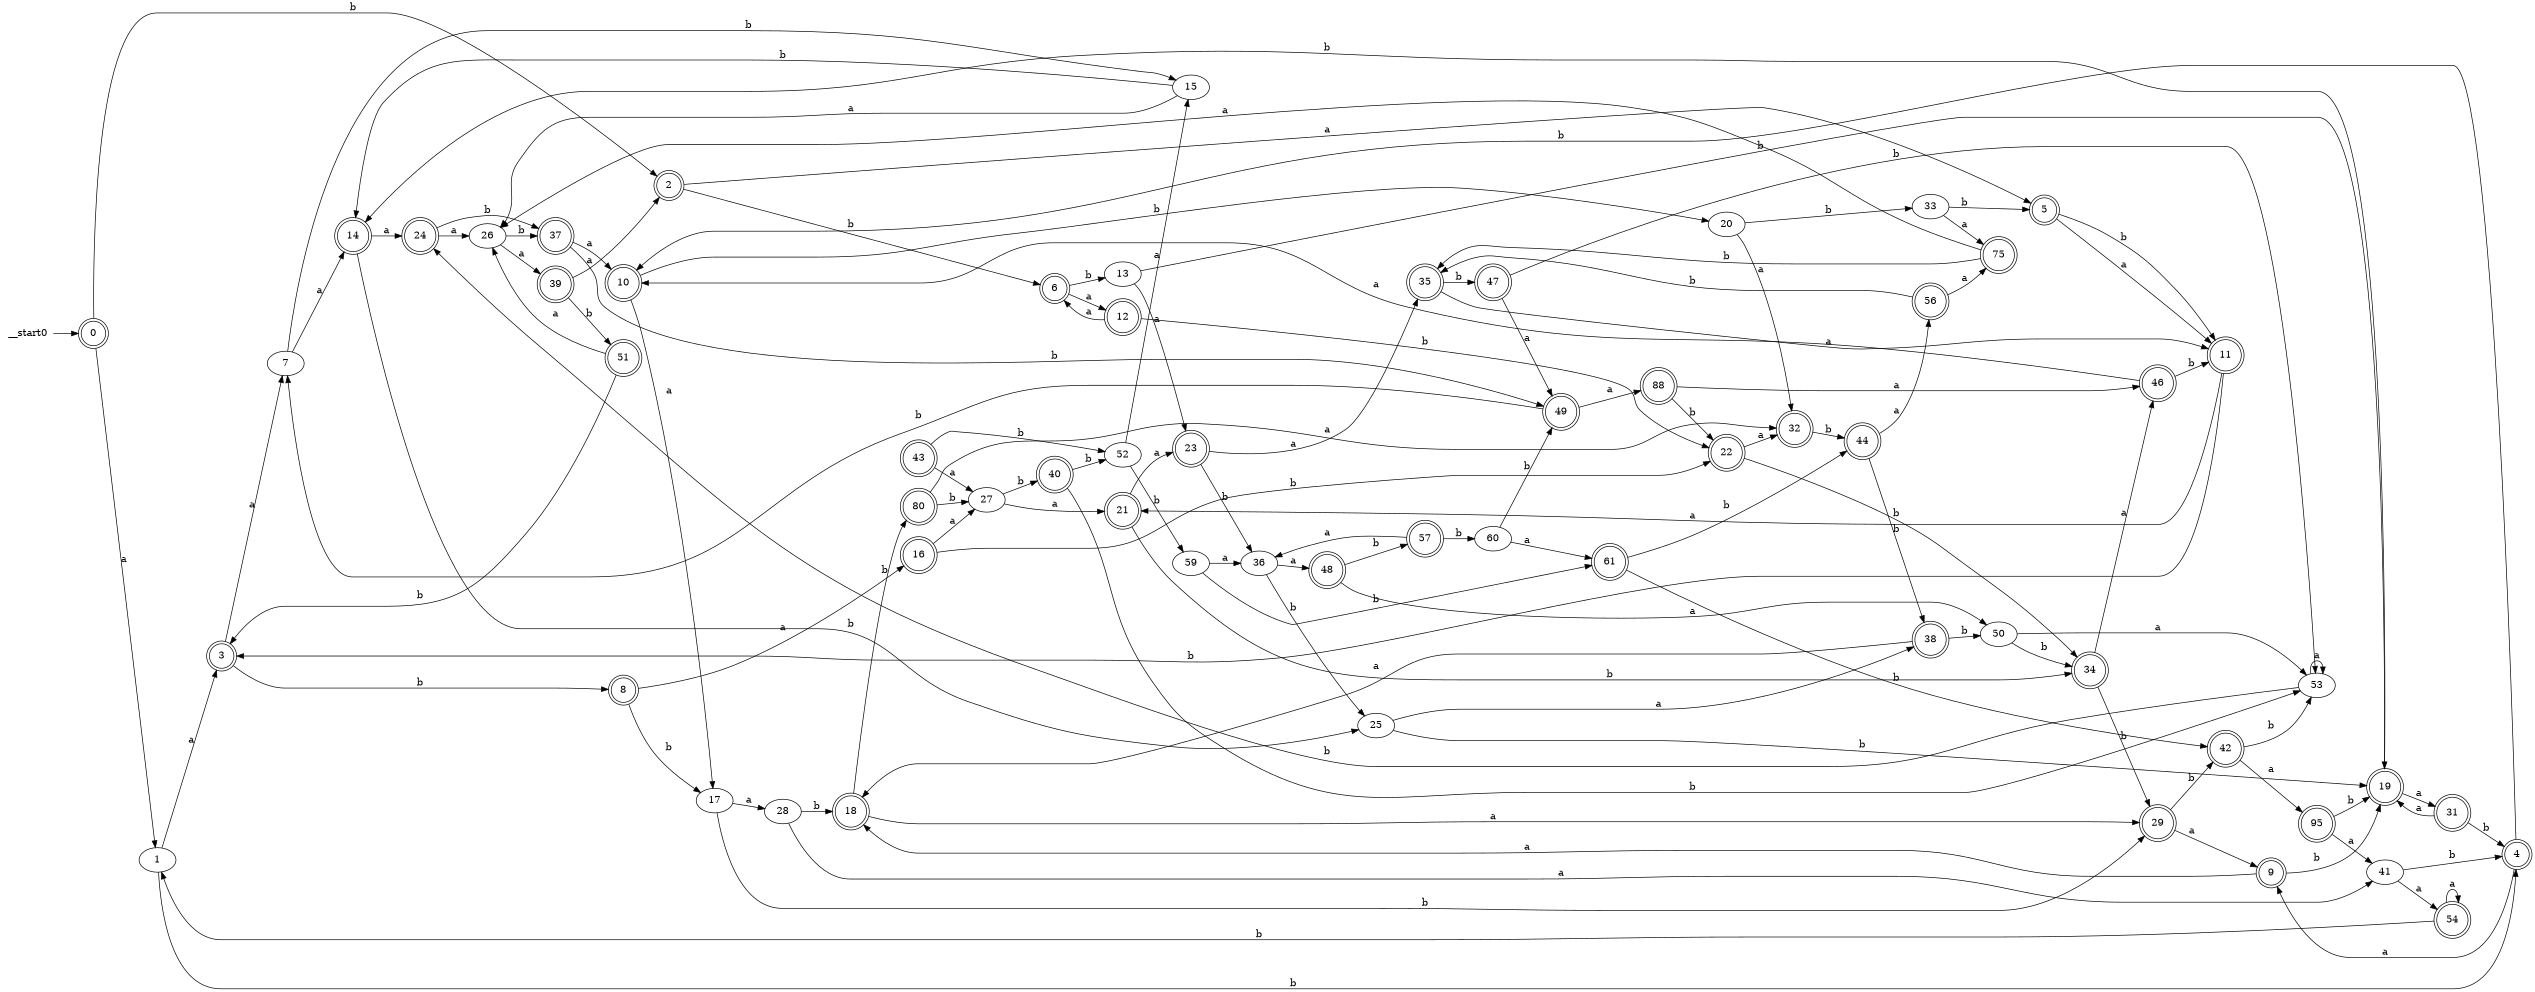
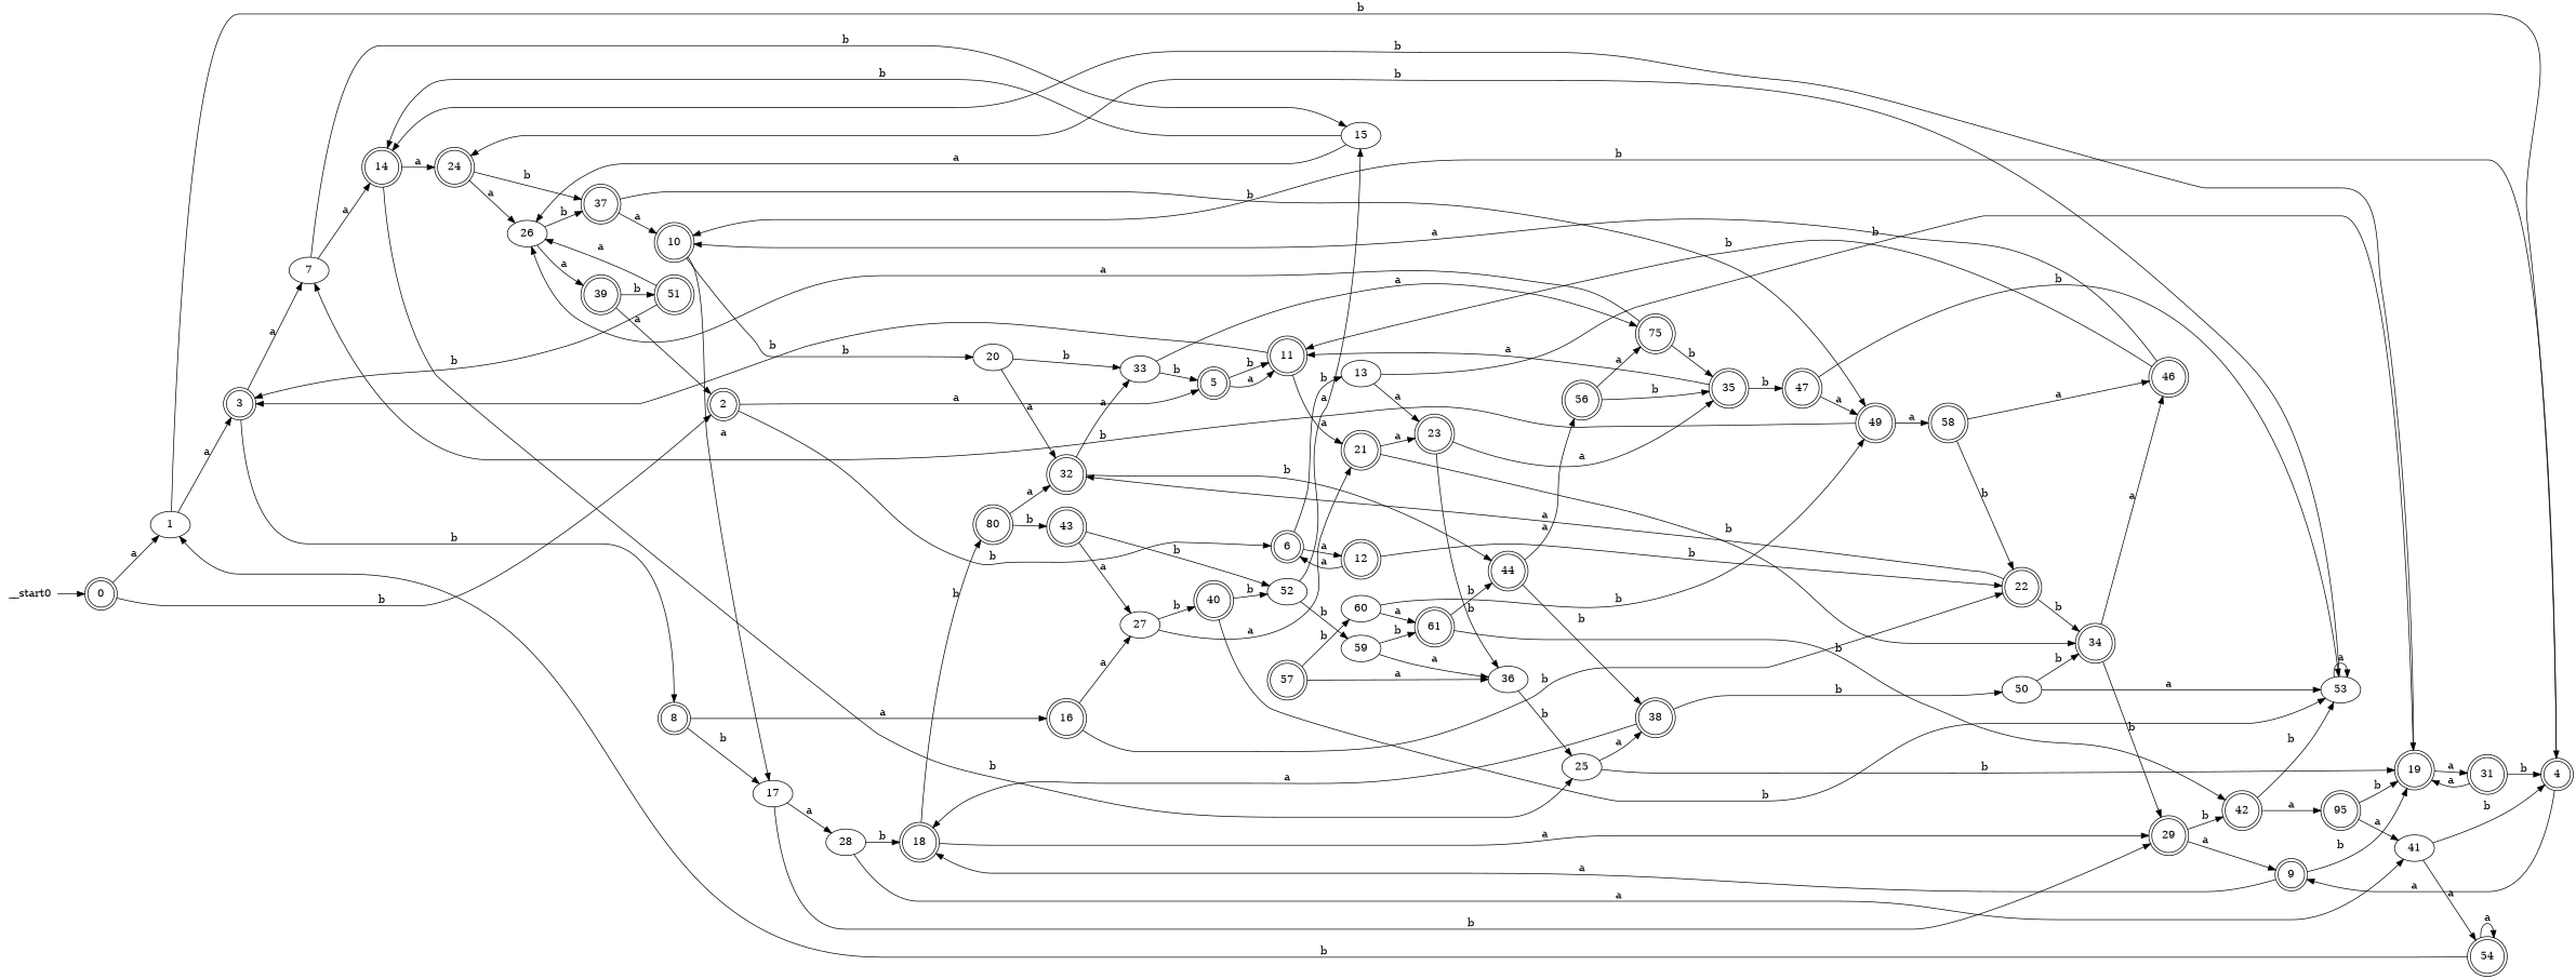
  digraph {
    rankdir=LR
    node [shape=doublecircle]
    __start0 [shape=none]
    0
    1 [shape=""]
    2
    3
    4
    5
    6
    7 [shape=""]
    8
    9
    10
    11
    12
    13 [shape=""]
    14
    15 [shape=""]
    16
    17 [shape=""]
    18
    19
    20 [shape=""]
    21
    22
    23
    24
    25 [shape=ellipse]
    26 [shape=""]
    27 [shape=""]
    28 [shape=""]
    29
    n32 [label=80]
    31
    32
    33 [shape=ellipse]
    34
    35
    36 [shape=""]
    37
    38
    39
    40
    41 [shape=ellipse]
    42
    43
    44
    n47 [label=75]
    46
    47
-   48
    49
    50 [shape=""]
    51
    52 [shape=""]
    53 [shape=""]
    54
    n57 [label=95]
    56
    57
-   58 [label=88]
+   58
    59 [shape=""]
    60 [shape=""]
    61
    __start0 -> 0
    0 -> 1 [label=a]
    0 -> 2 [label=b]
    1 -> 3 [label=a]
    1 -> 4 [label=b]
    2 -> 5 [label=a]
    2 -> 6 [label=b]
    3 -> 7 [label=a]
    3 -> 8 [label=b]
    4 -> 9 [label=a]
    4 -> 10 [label=b]
    5 -> 11 [label=a]
    5 -> 11 [label=b]
    6 -> 12 [label=a]
    6 -> 13 [label=b]
    7 -> 14 [label=a]
    7 -> 15 [label=b]
    8 -> 16 [label=a]
    8 -> 17 [label=b]
    9 -> 18 [label=a]
    9 -> 19 [label=b]
    10 -> 17 [label=a]
    10 -> 20 [label=b]
    11 -> 3 [label=b]
    11 -> 21 [label=a]
    12 -> 6 [label=a]
    12 -> 22 [label=b]
    13 -> 19 [label=b]
    13 -> 23 [label=a]
    14 -> 24 [label=a]
    14 -> 25 [label=b]
    15 -> 14 [label=b]
    15 -> 26 [label=a]
    16 -> 22 [label=b]
    16 -> 27 [label=a]
    17 -> 28 [label=a]
    17 -> 29 [label=b]
    18 -> 29 [label=a]
    18 -> n32 [label=b]
    19 -> 14 [label=b]
    19 -> 31 [label=a]
    20 -> 32 [label=a]
    20 -> 33 [label=b]
    21 -> 23 [label=a]
    21 -> 34 [label=b]
    22 -> 32 [label=a]
    22 -> 34 [label=b]
    23 -> 35 [label=a]
    23 -> 36 [label=b]
    24 -> 26 [label=a]
    24 -> 37 [label=b]
    25 -> 19 [label=b]
    25 -> 38 [label=a]
    26 -> 37 [label=b]
    26 -> 39 [label=a]
    27 -> 21 [label=a]
    27 -> 40 [label=b]
    28 -> 18 [label=b]
    28 -> 41 [label=a]
    29 -> 9 [label=a]
    29 -> 42 [label=b]
    n32 -> 32 [label=a]
-   n32 -> 27 [label=b]
+   n32 -> 43 [label=b]
    31 -> 4 [label=b]
    31 -> 19 [label=a]
+   32 -> 33 [label=a]
    32 -> 44 [label=b]
    33 -> 5 [label=b]
    33 -> n47 [label=a]
    34 -> 29 [label=b]
    34 -> 46 [label=a]
    35 -> 11 [label=a]
    35 -> 47 [label=b]
    36 -> 25 [label=b]
-   36 -> 48 [label=a]
    37 -> 10 [label=a]
    37 -> 49 [label=b]
    38 -> 18 [label=a]
    38 -> 50 [label=b]
    39 -> 2 [label=a]
    39 -> 51 [label=b]
    40 -> 52 [label=b]
    40 -> 53 [label=b]
    41 -> 4 [label=b]
    41 -> 54 [label=a]
    42 -> 53 [label=b]
    42 -> n57 [label=a]
    43 -> 27 [label=a]
    43 -> 52 [label=b]
    44 -> 38 [label=b]
    44 -> 56 [label=a]
    n47 -> 26 [label=a]
    n47 -> 35 [label=b]
    46 -> 10 [label=a]
    46 -> 11 [label=b]
    47 -> 49 [label=a]
    47 -> 53 [label=b]
-   48 -> 50 [label=a]
-   48 -> 57 [label=b]
    49 -> 7 [label=b]
    49 -> 58 [label=a]
    50 -> 34 [label=b]
    50 -> 53 [label=a]
    51 -> 3 [label=b]
    51 -> 26 [label=a]
    52 -> 15 [label=a]
    52 -> 59 [label=b]
    53 -> 24 [label=b]
    53 -> 53 [label=a]
    54 -> 1 [label=b]
    54 -> 54 [label=a]
    n57 -> 19 [label=b]
    n57 -> 41 [label=a]
    56 -> 35 [label=b]
    56 -> n47 [label=a]
    57 -> 36 [label=a]
    57 -> 60 [label=b]
    58 -> 22 [label=b]
    58 -> 46 [label=a]
    59 -> 36 [label=a]
    59 -> 61 [label=b]
    60 -> 49 [label=b]
    60 -> 61 [label=a]
    61 -> 42 [label=b]
    61 -> 44 [label=b]
  }
